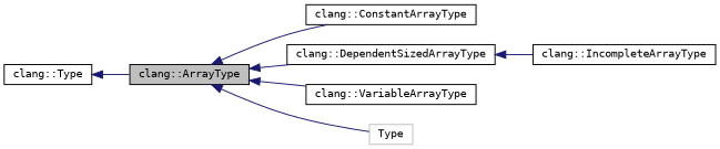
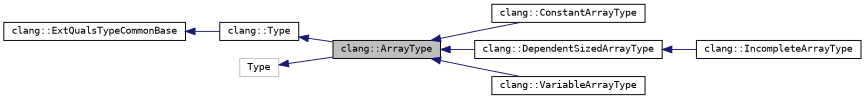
  digraph {
    fontname="DejaVu Sans Mono"
    rankdir=LR
    node [color=black fontname="DejaVu Sans Mono" fontsize=10 shape=record]
    edge [color=midnightblue dir=back fontname="DejaVu Sans Mono" fontsize=10 labelfontname=Helvetica labelfontsize=10 style=solid]
    n1 [fillcolor=grey75 fontcolor=black height=0.2 label="clang::ArrayType" style=filled width=0.4]
    n2 [height=0.2 label="clang::ConstantArrayType" width=0.4]
    n3 [height=0.2 label="clang::DependentSizedArrayType" width=0.4]
    n4 [height=0.2 label="clang::VariableArrayType" width=0.4]
    n5 [height=0.2 label="clang::IncompleteArrayType" width=0.4]
    n6 [height=0.2 label="clang::Type" width=0.4]
+   n7 [height=0.2 label="clang::ExtQualsTypeCommonBase" width=0.4]
    n8 [color=grey75 height=0.2 label=Type width=0.4]
    n1 -> n2
    n1 -> n3
    n1 -> n4
    n3 -> n5
    n6 -> n1
-   n1 -> n8
+   n7 -> n6
+   n8 -> n1
  }
